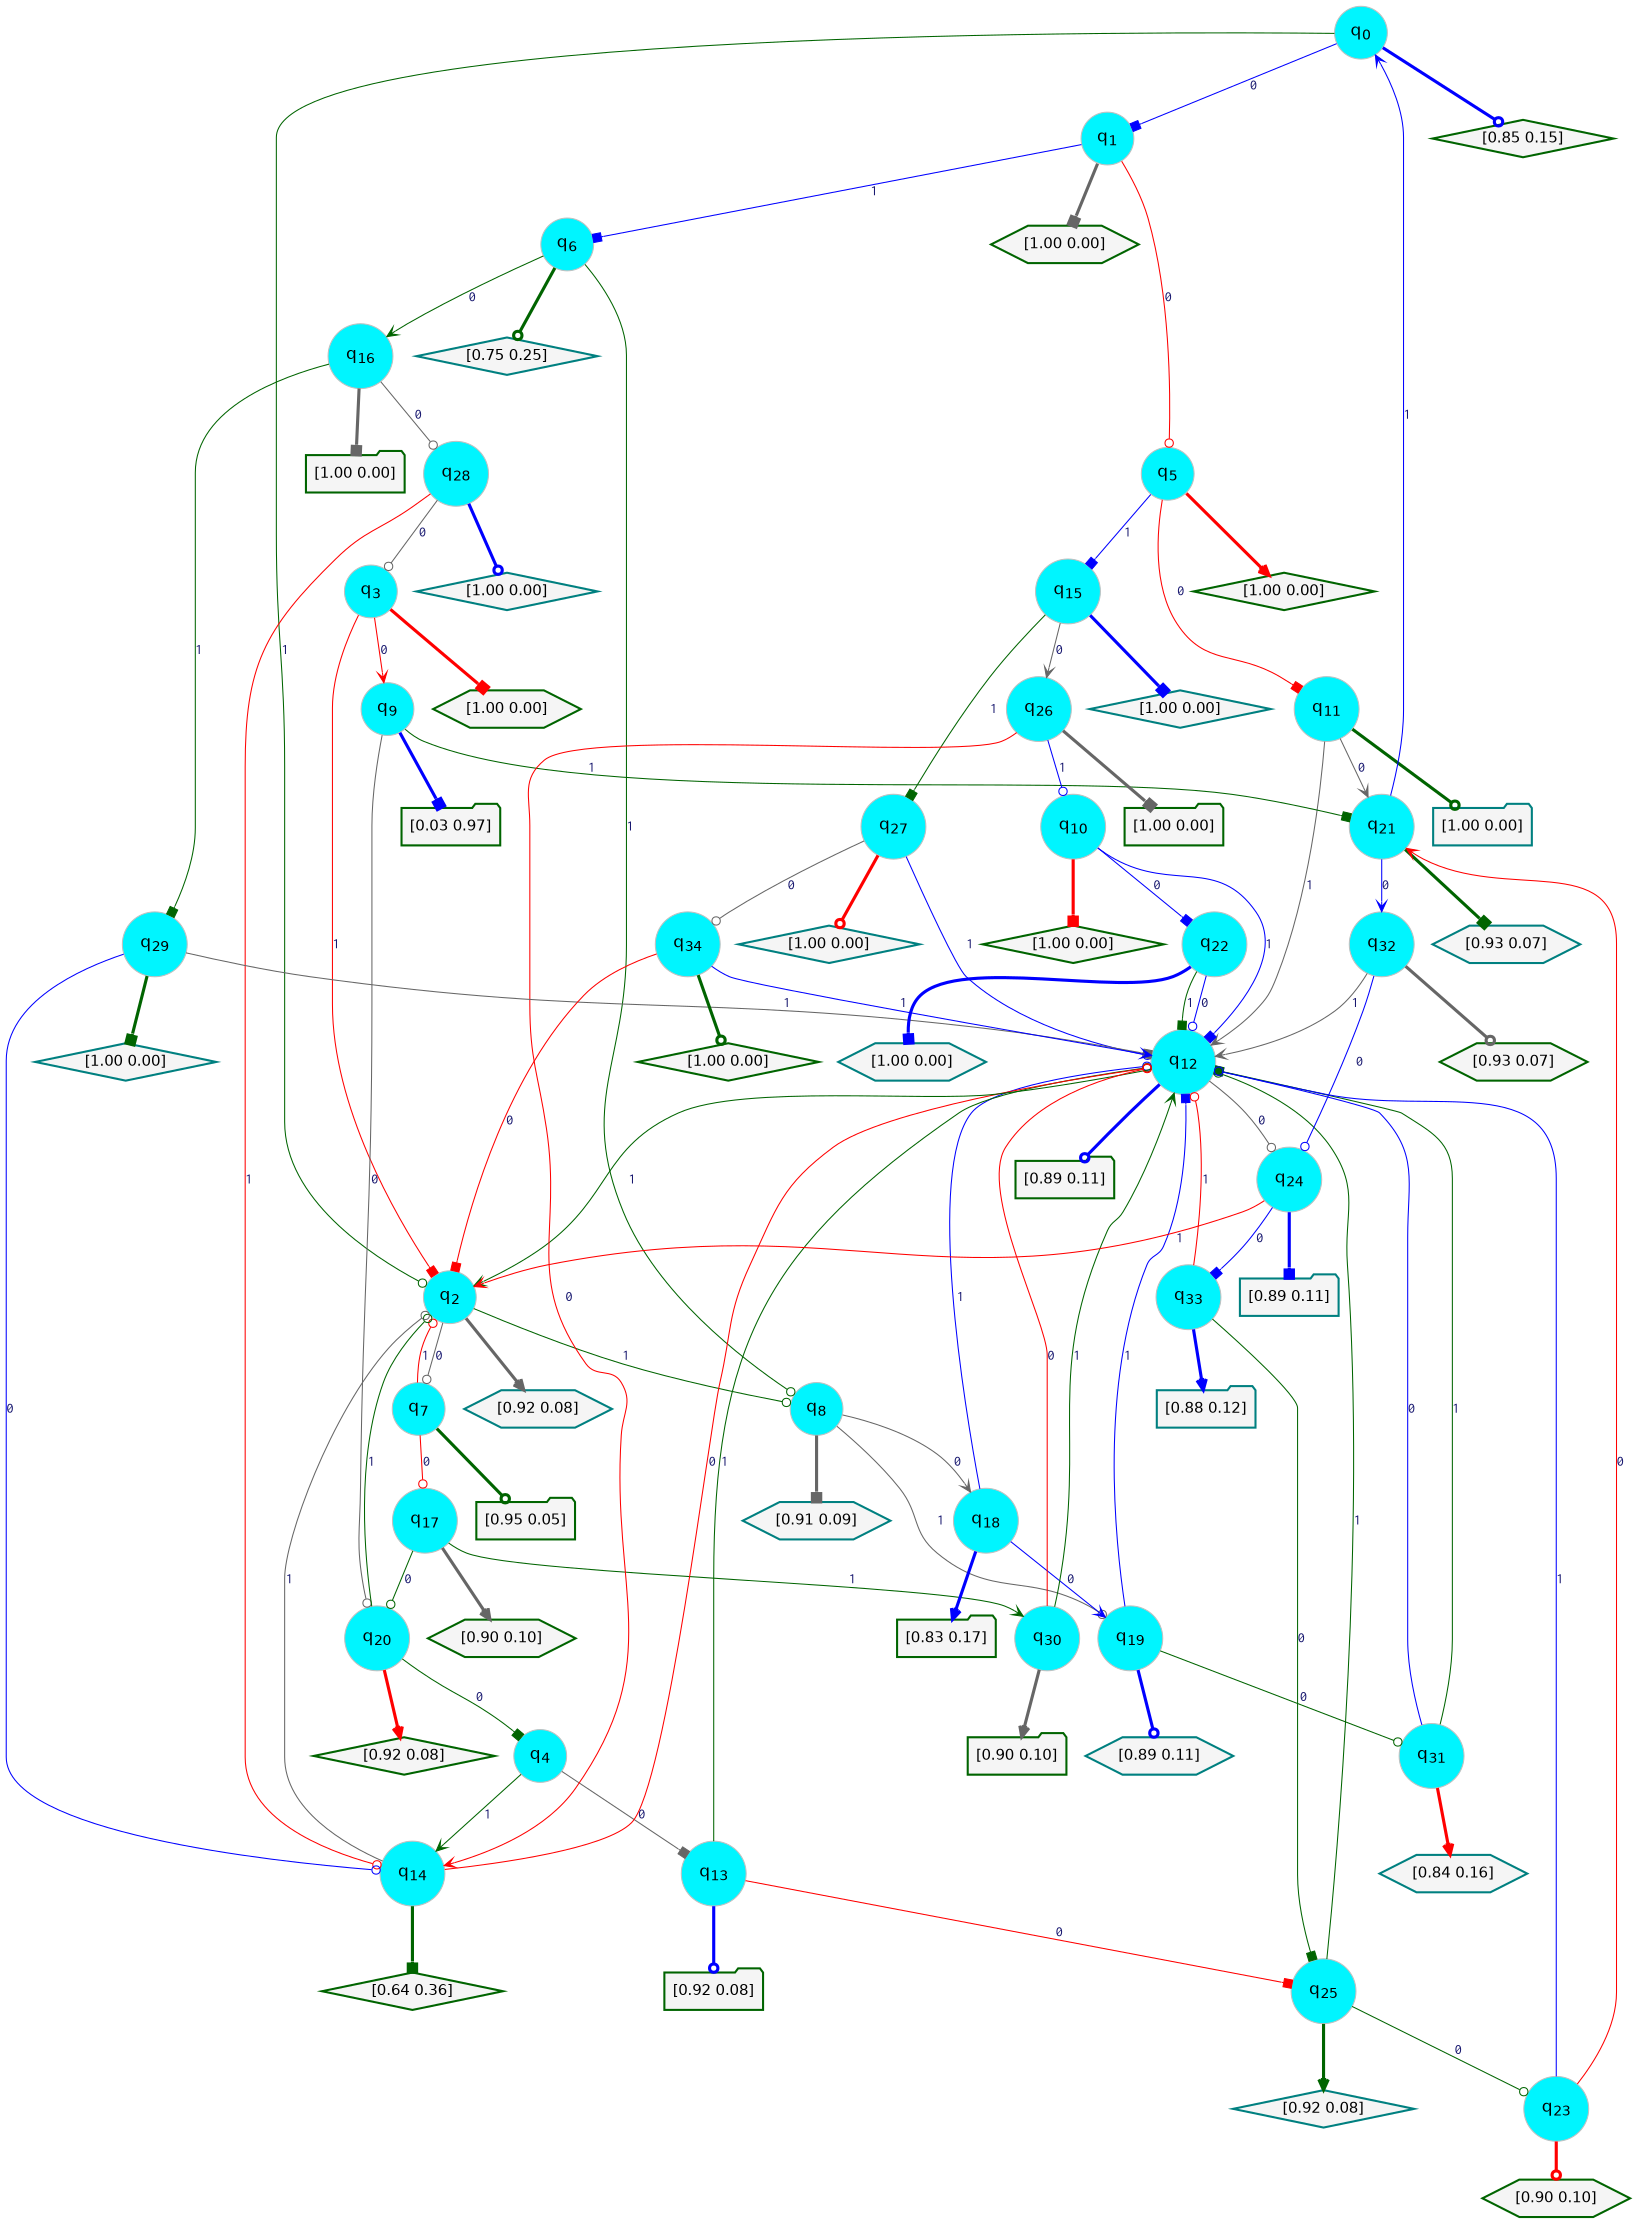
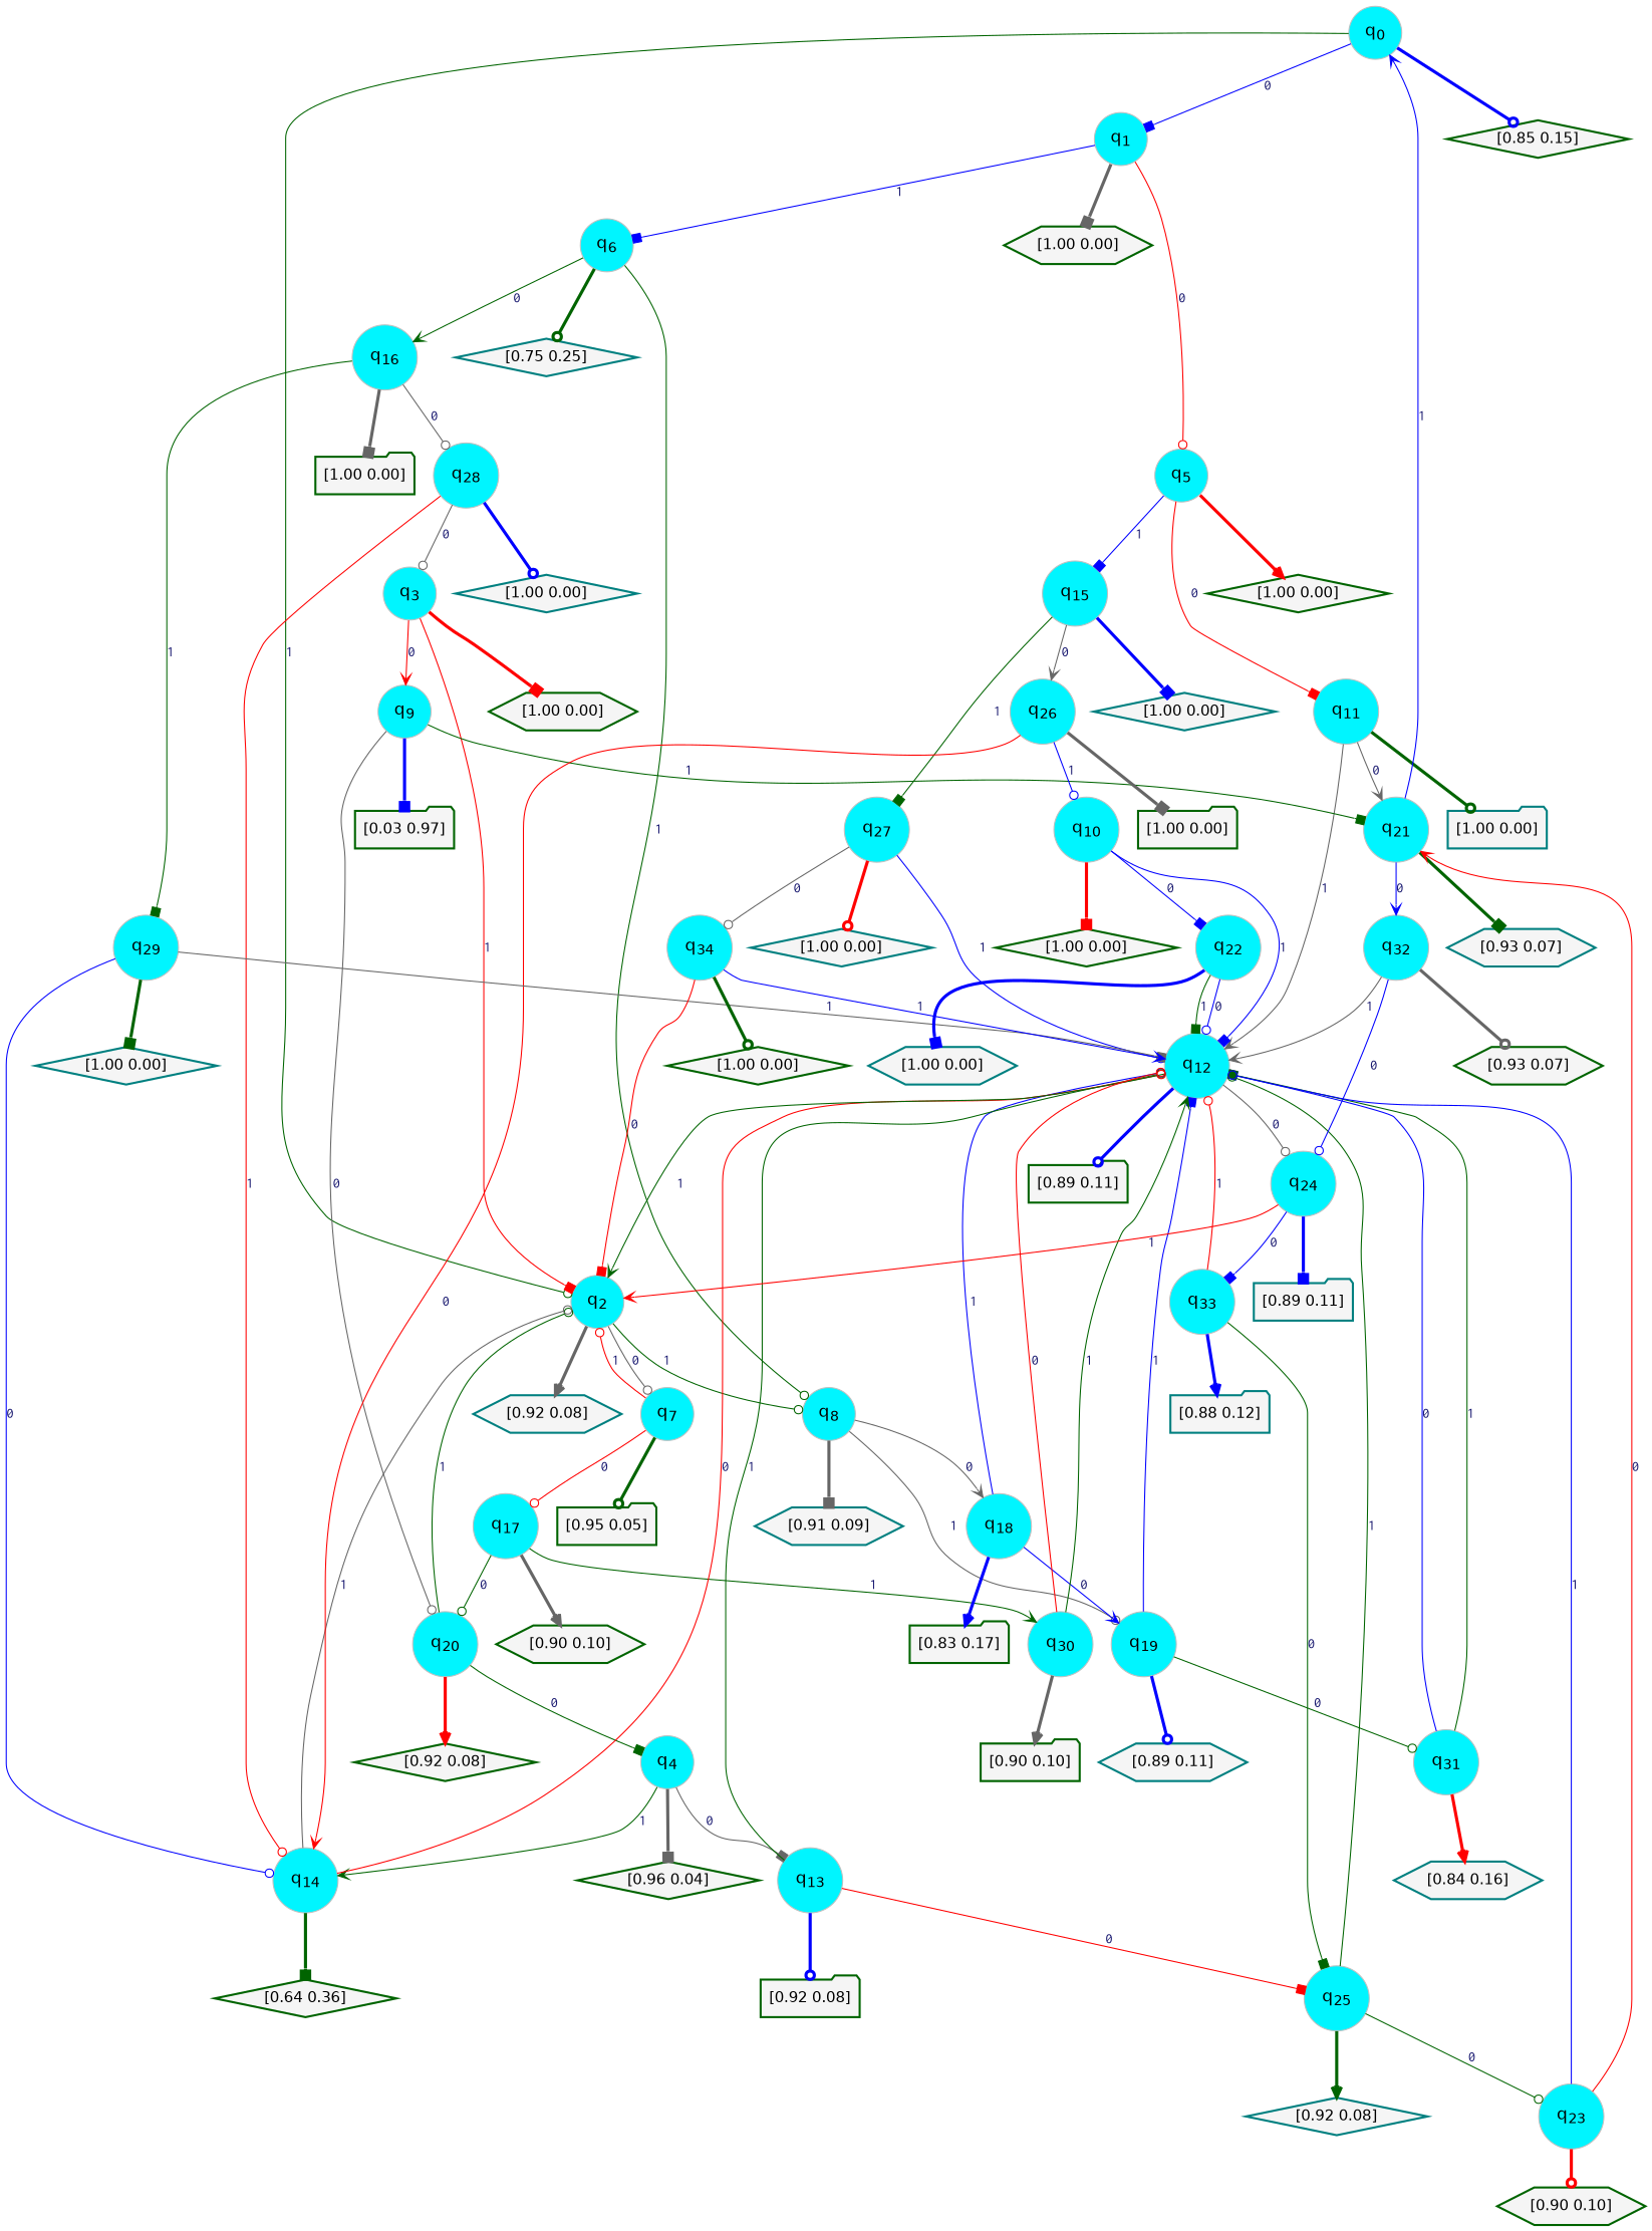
  digraph {
    rankdir=TD
    node [color=gray fillcolor=turquoise1 fontcolor=black fontname=Helvetica fontsize=16 fontweight=bold shape=circle style=filled]
    edge [arrowhead=odot arrowsize=1 color=blue fontcolor=midnightblue fontname=courier fontweight=bold penwidth=1 style=solid weight=20]
    n1 [label=<q<SUB>0</SUB>>]
    n2 [label=<q<SUB>1</SUB>>]
    n3 [label=<q<SUB>2</SUB>>]
    n4 [color=darkgreen fillcolor=whitesmoke fontsize=14 label="[0.85 0.15]" penwidth=2 shape=diamond]
    n5 [label=<q<SUB>5</SUB>>]
    n6 [label=<q<SUB>6</SUB>>]
    n7 [color=darkgreen fillcolor=whitesmoke fontsize=14 label="[1.00 0.00]" penwidth=2 shape=hexagon]
    n8 [label=<q<SUB>7</SUB>>]
    n9 [label=<q<SUB>8</SUB>>]
    n10 [color=teal fillcolor=whitesmoke fontsize=14 label="[0.92 0.08]" penwidth=2 shape=hexagon]
    n11 [label=<q<SUB>11</SUB>>]
    n12 [label=<q<SUB>15</SUB>>]
    n13 [color=darkgreen fillcolor=whitesmoke fontsize=14 label="[1.00 0.00]" penwidth=2 shape=diamond]
    n14 [label=<q<SUB>16</SUB>>]
    n15 [color=teal fillcolor=whitesmoke fontsize=14 label="[0.75 0.25]" penwidth=2 shape=diamond]
    n16 [label=<q<SUB>17</SUB>>]
    n17 [color=darkgreen fillcolor=whitesmoke fontsize=14 label="[0.95 0.05]" penwidth=2 shape=folder]
    n18 [label=<q<SUB>18</SUB>>]
    n19 [label=<q<SUB>19</SUB>>]
    n20 [color=teal fillcolor=whitesmoke fontsize=14 label="[0.91 0.09]" penwidth=2 shape=hexagon]
    n21 [label=<q<SUB>3</SUB>>]
    n22 [label=<q<SUB>9</SUB>>]
    n23 [color=darkgreen fillcolor=whitesmoke fontsize=14 label="[1.00 0.00]" penwidth=2 shape=hexagon]
    n24 [label=<q<SUB>20</SUB>>]
    n25 [label=<q<SUB>21</SUB>>]
    n26 [color=darkgreen fillcolor=whitesmoke fontsize=14 label="[0.03 0.97]" penwidth=2 shape=folder]
    n27 [label=<q<SUB>4</SUB>>]
    n28 [label=<q<SUB>13</SUB>>]
    n29 [label=<q<SUB>14</SUB>>]
+   n30 [color=darkgreen fillcolor=whitesmoke fontsize=14 label="[0.96 0.04]" penwidth=2 shape=diamond]
    n31 [label=<q<SUB>12</SUB>>]
    n32 [label=<q<SUB>25</SUB>>]
    n33 [color=darkgreen fillcolor=whitesmoke fontsize=14 label="[0.92 0.08]" penwidth=2 shape=folder]
    n34 [color=darkgreen fillcolor=whitesmoke fontsize=14 label="[0.64 0.36]" penwidth=2 shape=diamond]
    n35 [color=teal fillcolor=whitesmoke fontsize=14 label="[1.00 0.00]" penwidth=2 shape=folder]
    n36 [label=<q<SUB>26</SUB>>]
    n37 [label=<q<SUB>27</SUB>>]
    n38 [color=teal fillcolor=whitesmoke fontsize=14 label="[1.00 0.00]" penwidth=2 shape=diamond]
    n39 [label=<q<SUB>28</SUB>>]
    n40 [label=<q<SUB>29</SUB>>]
    n41 [color=darkgreen fillcolor=whitesmoke fontsize=14 label="[1.00 0.00]" penwidth=2 shape=folder]
    n42 [label=<q<SUB>30</SUB>>]
    n43 [color=darkgreen fillcolor=whitesmoke fontsize=14 label="[0.90 0.10]" penwidth=2 shape=hexagon]
    n44 [color=darkgreen fillcolor=whitesmoke fontsize=14 label="[0.83 0.17]" penwidth=2 shape=folder]
    n45 [label=<q<SUB>31</SUB>>]
    n46 [color=teal fillcolor=whitesmoke fontsize=14 label="[0.89 0.11]" penwidth=2 shape=hexagon]
    n47 [color=darkgreen fillcolor=whitesmoke fontsize=14 label="[0.92 0.08]" penwidth=2 shape=diamond]
    n48 [label=<q<SUB>32</SUB>>]
    n49 [color=teal fillcolor=whitesmoke fontsize=14 label="[0.93 0.07]" penwidth=2 shape=hexagon]
    n50 [label=<q<SUB>10</SUB>>]
    n51 [label=<q<SUB>22</SUB>>]
    n52 [color=darkgreen fillcolor=whitesmoke fontsize=14 label="[1.00 0.00]" penwidth=2 shape=diamond]
    n53 [label=<q<SUB>24</SUB>>]
    n54 [color=darkgreen fillcolor=whitesmoke fontsize=14 label="[0.89 0.11]" penwidth=2 shape=folder]
    n55 [color=teal fillcolor=whitesmoke fontsize=14 label="[1.00 0.00]" penwidth=2 shape=hexagon]
    n56 [label=<q<SUB>33</SUB>>]
    n57 [color=teal fillcolor=whitesmoke fontsize=14 label="[0.89 0.11]" penwidth=2 shape=folder]
    n58 [label=<q<SUB>23</SUB>>]
    n59 [color=teal fillcolor=whitesmoke fontsize=14 label="[0.92 0.08]" penwidth=2 shape=diamond]
    n60 [color=darkgreen fillcolor=whitesmoke fontsize=14 label="[1.00 0.00]" penwidth=2 shape=folder]
    n61 [label=<q<SUB>34</SUB>>]
    n62 [color=teal fillcolor=whitesmoke fontsize=14 label="[1.00 0.00]" penwidth=2 shape=diamond]
    n63 [color=teal fillcolor=whitesmoke fontsize=14 label="[1.00 0.00]" penwidth=2 shape=diamond]
    n64 [color=teal fillcolor=whitesmoke fontsize=14 label="[1.00 0.00]" penwidth=2 shape=diamond]
    n65 [color=darkgreen fillcolor=whitesmoke fontsize=14 label="[0.90 0.10]" penwidth=2 shape=folder]
    n66 [color=teal fillcolor=whitesmoke fontsize=14 label="[0.84 0.16]" penwidth=2 shape=hexagon]
    n67 [color=darkgreen fillcolor=whitesmoke fontsize=14 label="[0.93 0.07]" penwidth=2 shape=hexagon]
    n68 [color=darkgreen fillcolor=whitesmoke fontsize=14 label="[0.90 0.10]" penwidth=2 shape=hexagon]
    n69 [color=teal fillcolor=whitesmoke fontsize=14 label="[0.88 0.12]" penwidth=2 shape=folder]
    n70 [color=darkgreen fillcolor=whitesmoke fontsize=14 label="[1.00 0.00]" penwidth=2 shape=diamond]
    n1 -> n2 [arrowhead=box label=0]
    n1 -> n3 [color=darkgreen label=1 style=bold]
    n1 -> n4 [penwidth=3]
    n2 -> n5 [color=red label=0 style=bold]
    n2 -> n6 [arrowhead=box label=1]
    n2 -> n7 [arrowhead=box color=gray40 penwidth=3]
    n3 -> n8 [color=gray40 label=0]
    n3 -> n9 [color=darkgreen label=1 style=bold]
    n3 -> n10 [arrowhead=vee color=gray40 penwidth=3]
    n5 -> n11 [arrowhead=box color=red label=0]
    n5 -> n12 [arrowhead=box label=1]
    n5 -> n13 [arrowhead=vee color=red penwidth=3]
    n6 -> n9 [color=darkgreen label=1 style=bold]
    n6 -> n14 [arrowhead=vee color=darkgreen label=0 style=bold]
    n6 -> n15 [color=darkgreen penwidth=3 style=bold]
    n8 -> n3 [color=red label=1]
    n8 -> n16 [color=red label=0]
    n8 -> n17 [color=darkgreen penwidth=3 style=bold]
    n9 -> n18 [arrowhead=vee color=gray40 label=0 style=bold]
    n9 -> n19 [color=gray40 label=1 style=bold]
    n9 -> n20 [arrowhead=box color=gray40 penwidth=3]
    n11 -> n25 [arrowhead=vee color=gray40 label=0 style=bold]
    n11 -> n31 [arrowhead=vee color=gray40 label=1]
    n11 -> n35 [color=darkgreen penwidth=3]
    n12 -> n36 [arrowhead=vee color=gray40 label=0]
    n12 -> n37 [arrowhead=box color=darkgreen label=1]
    n12 -> n38 [arrowhead=box penwidth=3]
    n14 -> n39 [color=gray40 label=0 style=bold]
    n14 -> n40 [arrowhead=box color=darkgreen label=1]
    n14 -> n41 [arrowhead=box color=gray40 penwidth=3 style=bold]
    n16 -> n24 [color=darkgreen label=0 style=bold]
    n16 -> n42 [arrowhead=vee color=darkgreen label=1 style=bold]
    n16 -> n43 [arrowhead=vee color=gray40 penwidth=3 style=bold]
    n18 -> n19 [arrowhead=vee label=0 style=bold]
    n18 -> n31 [label=1]
    n18 -> n44 [arrowhead=vee penwidth=3]
    n19 -> n31 [arrowhead=box label=1]
    n19 -> n45 [color=darkgreen label=0 style=bold]
    n19 -> n46 [penwidth=3]
    n21 -> n3 [arrowhead=box color=red label=1 style=bold]
    n21 -> n22 [arrowhead=vee color=red label=0]
    n21 -> n23 [arrowhead=box color=red penwidth=3 style=bold]
    n22 -> n24 [color=gray40 label=0]
    n22 -> n25 [arrowhead=box color=darkgreen label=1]
    n22 -> n26 [arrowhead=box penwidth=3]
    n24 -> n3 [color=darkgreen label=1 style=bold]
    n24 -> n27 [arrowhead=box color=darkgreen label=0 style=bold]
    n24 -> n47 [arrowhead=vee color=red penwidth=3]
    n25 -> n1 [arrowhead=vee label=1 style=bold]
    n25 -> n48 [arrowhead=vee label=0]
    n25 -> n49 [arrowhead=box color=darkgreen penwidth=3 style=bold]
    n27 -> n28 [arrowhead=box color=gray40 label=0 style=bold]
    n27 -> n29 [arrowhead=vee color=darkgreen label=1 style=bold]
+   n27 -> n30 [arrowhead=box color=gray40 penwidth=3]
    n28 -> n31 [color=darkgreen label=1 style=bold]
    n28 -> n32 [arrowhead=box color=red label=0]
    n28 -> n33 [penwidth=3]
    n29 -> n3 [color=gray40 label=1 style=bold]
    n29 -> n31 [color=red label=0 style=bold]
    n29 -> n34 [arrowhead=box color=darkgreen penwidth=3 style=bold]
    n31 -> n3 [arrowhead=vee color=darkgreen label=1 style=bold]
    n31 -> n53 [color=gray40 label=0]
    n31 -> n54 [penwidth=3 style=bold]
    n32 -> n31 [color=darkgreen label=1 style=bold]
    n32 -> n58 [color=darkgreen label=0]
    n32 -> n59 [arrowhead=vee color=darkgreen penwidth=3 style=bold]
    n36 -> n29 [arrowhead=vee color=red label=0]
    n36 -> n50 [label=1]
    n36 -> n60 [arrowhead=box color=gray40 penwidth=3]
    n37 -> n31 [label=1 style=bold]
    n37 -> n61 [color=gray40 label=0 style=bold]
    n37 -> n62 [color=red penwidth=3]
    n39 -> n21 [color=gray40 label=0 style=bold]
    n39 -> n29 [color=red label=1]
    n39 -> n63 [penwidth=3 style=bold]
    n40 -> n29 [label=0 style=bold]
    n40 -> n31 [arrowhead=box color=gray40 label=1]
    n40 -> n64 [arrowhead=box color=darkgreen penwidth=3]
    n42 -> n31 [color=red label=0]
    n42 -> n31 [arrowhead=vee color=darkgreen label=1]
    n42 -> n65 [arrowhead=vee color=gray40 penwidth=3 style=bold]
    n45 -> n31 [arrowhead=box label=0 style=bold]
    n45 -> n31 [arrowhead=box color=darkgreen label=1 style=bold]
    n45 -> n66 [arrowhead=vee color=red penwidth=3]
    n48 -> n31 [arrowhead=vee color=gray40 label=1]
    n48 -> n53 [label=0]
    n48 -> n67 [color=gray40 penwidth=3]
    n50 -> n31 [arrowhead=box label=1 style=bold]
    n50 -> n51 [arrowhead=box label=0]
    n50 -> n52 [arrowhead=box color=red penwidth=3]
    n51 -> n31 [label=0]
    n51 -> n31 [arrowhead=box color=darkgreen label=1 style=bold]
    n51 -> n55 [arrowhead=box penwidth=3 style=bold]
    n53 -> n3 [arrowhead=vee color=red label=1]
    n53 -> n56 [arrowhead=box label=0 style=bold]
    n53 -> n57 [arrowhead=box penwidth=3 style=bold]
    n56 -> n31 [color=red label=1]
    n56 -> n32 [arrowhead=box color=darkgreen label=0]
    n56 -> n69 [arrowhead=vee penwidth=3 style=bold]
    n58 -> n25 [arrowhead=vee color=red label=0]
    n58 -> n31 [label=1 style=bold]
    n58 -> n68 [color=red penwidth=3]
    n61 -> n3 [arrowhead=box color=red label=0 style=bold]
    n61 -> n31 [arrowhead=vee label=1]
    n61 -> n70 [color=darkgreen penwidth=3 style=bold]
  }
